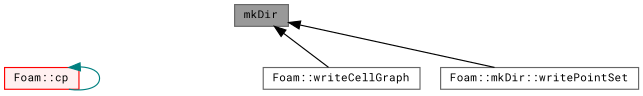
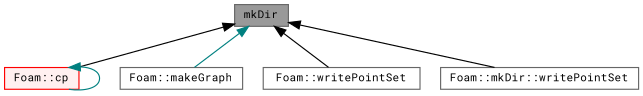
  digraph {
    fontname="Roboto Mono"
    rankdir=TB
    node [color=grey40 fillcolor=white fontname="Roboto Mono" fontsize=10 shape=box style=filled]
    edge [color=black dir=back fontname="Roboto Mono" fontsize=10 labelfontname=Helvetica labelfontsize=10 style=solid]
    n1 [color=gray40 fillcolor=grey60 fontcolor=black height=0.2 label=mkDir width=0.4]
    n2 [color=red fillcolor="#FFF0F0" height=0.2 label="Foam::cp" width=0.4]
-   n4 [height=0.2 label="Foam::writeCellGraph" width=0.4]
+   n3 [height=0.2 label="Foam::makeGraph" width=0.4]
+   n4 [height=0.2 label="Foam::writePointSet" width=0.4]
    n5 [height=0.2 label="Foam::mkDir::writePointSet" width=0.4]
+   n1 -> n2
+   n1 -> n3 [color=teal]
    n1 -> n4
    n1 -> n5
    n2 -> n2 [color=teal]
  }
